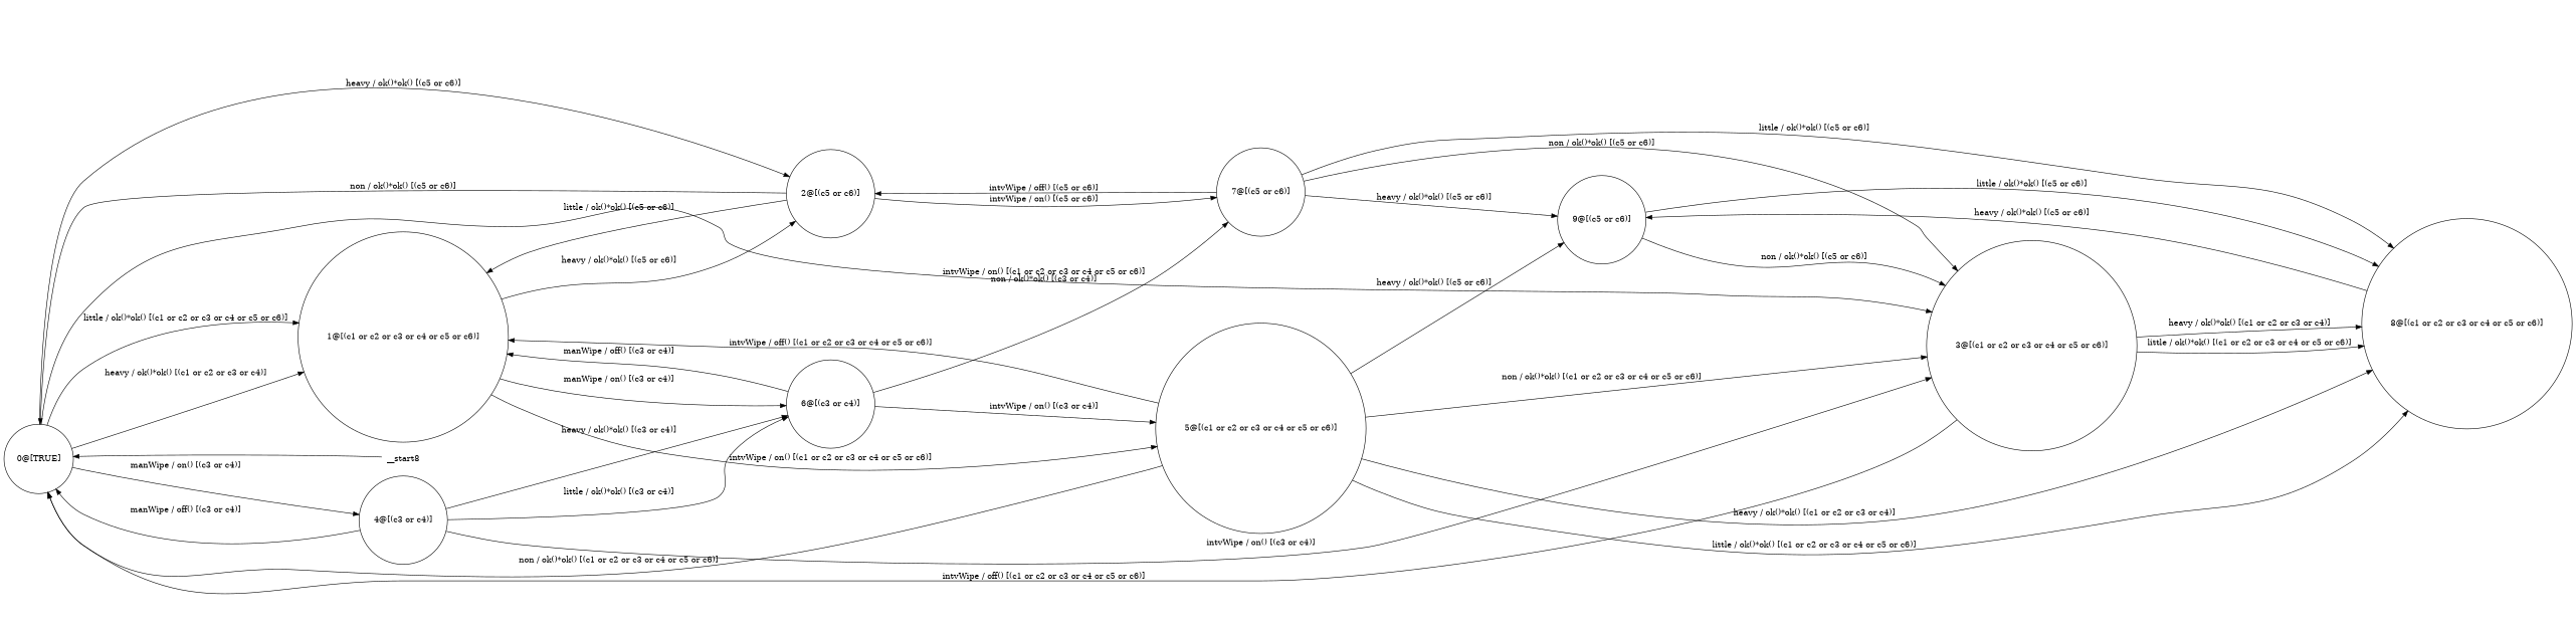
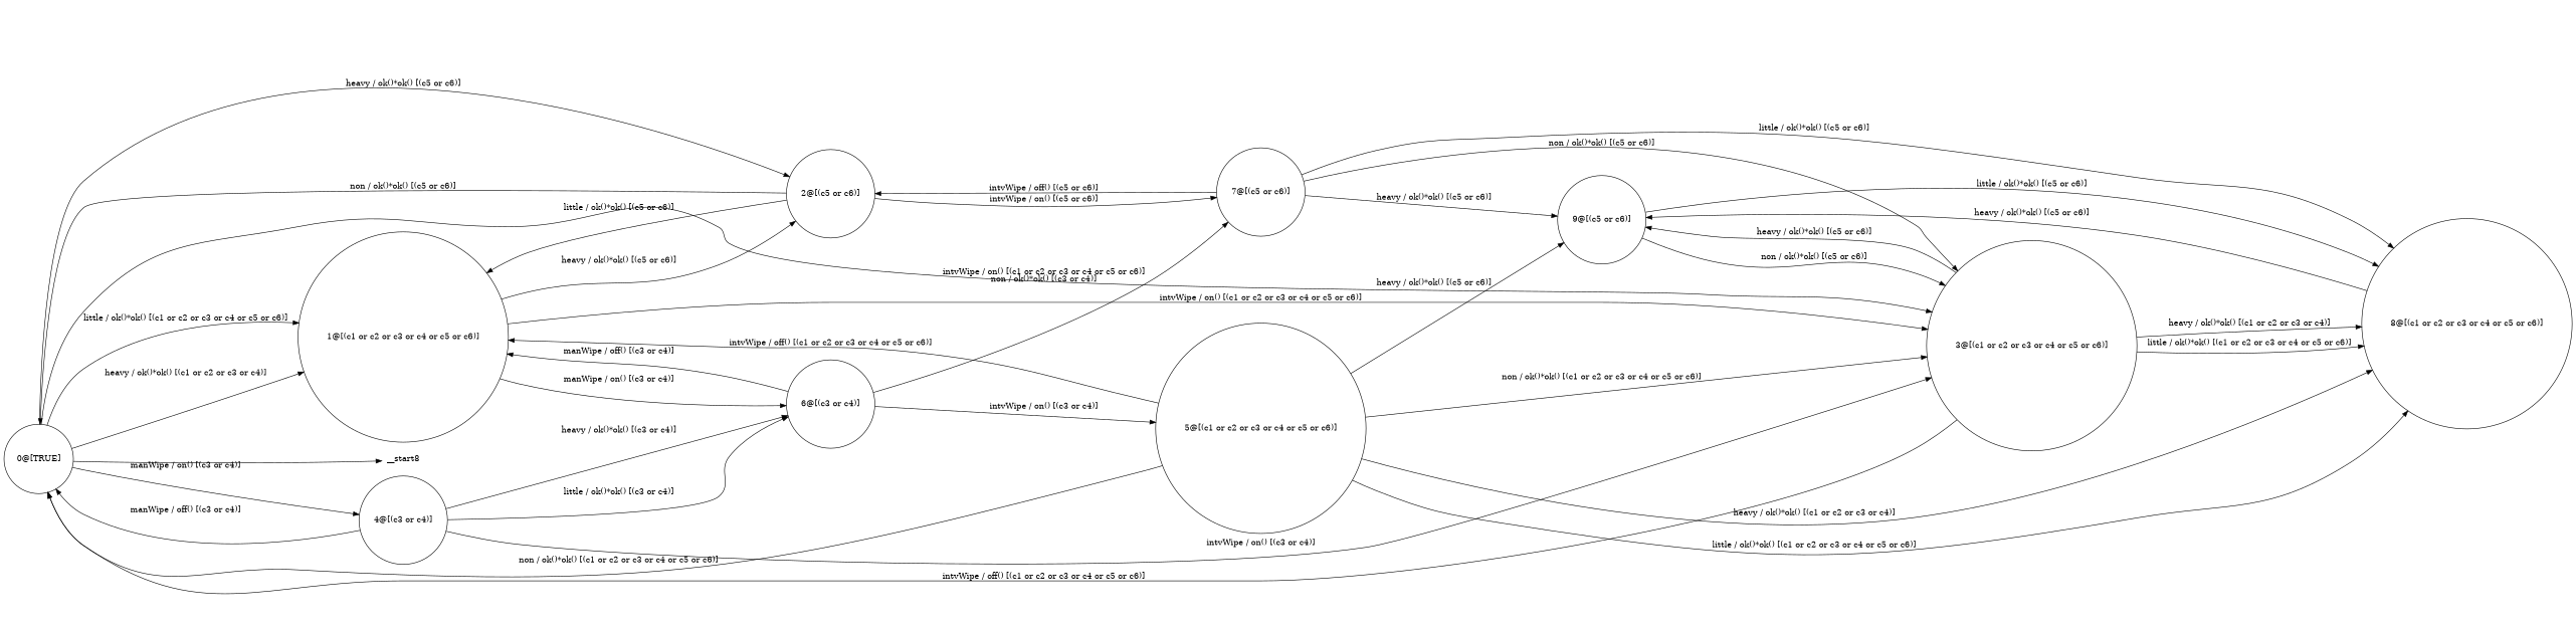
  digraph {
    rankdir=LR
    node [shape=circle]
    edge [lblstyle="above, sloped"]
    n1 [label="0@[TRUE]"]
    n2 [label="1@[(c1 or c2 or c3 or c4 or c5 or c6)]"]
    n3 [label="2@[(c5 or c6)]"]
    n4 [label="3@[(c1 or c2 or c3 or c4 or c5 or c6)]"]
    n5 [label="4@[(c3 or c4)]"]
    n6 [label="5@[(c1 or c2 or c3 or c4 or c5 or c6)]"]
    n7 [label="6@[(c3 or c4)]"]
    n8 [label="7@[(c5 or c6)]"]
    n9 [label="8@[(c1 or c2 or c3 or c4 or c5 or c6)]"]
    n10 [label="9@[(c5 or c6)]"]
    n11 [height=0 label=__start8 shape=none width=0]
    n1 -> n2 [label="heavy / ok()*ok() [(c1 or c2 or c3 or c4)]"]
    n1 -> n2 [label="little / ok()*ok() [(c1 or c2 or c3 or c4 or c5 or c6)]"]
    n1 -> n3 [label="heavy / ok()*ok() [(c5 or c6)]"]
    n1 -> n4 [label="intvWipe / on() [(c1 or c2 or c3 or c4 or c5 or c6)]"]
    n1 -> n5 [label="manWipe / on() [(c3 or c4)]"]
    n2 -> n3 [label="heavy / ok()*ok() [(c5 or c6)]"]
-   n2 -> n6 [label="intvWipe / on() [(c1 or c2 or c3 or c4 or c5 or c6)]"]
+   n2 -> n4 [label="intvWipe / on() [(c1 or c2 or c3 or c4 or c5 or c6)]"]
    n2 -> n7 [label="manWipe / on() [(c3 or c4)]"]
    n3 -> n1 [label="non / ok()*ok() [(c5 or c6)]"]
    n3 -> n2 [label="little / ok()*ok() [(c5 or c6)]"]
    n3 -> n8 [label="intvWipe / on() [(c5 or c6)]"]
    n4 -> n1 [label="intvWipe / off() [(c1 or c2 or c3 or c4 or c5 or c6)]"]
    n4 -> n9 [label="heavy / ok()*ok() [(c1 or c2 or c3 or c4)]"]
    n4 -> n9 [label="little / ok()*ok() [(c1 or c2 or c3 or c4 or c5 or c6)]"]
+   n4 -> n10 [label="heavy / ok()*ok() [(c5 or c6)]"]
    n5 -> n1 [label="manWipe / off() [(c3 or c4)]"]
    n5 -> n4 [label="intvWipe / on() [(c3 or c4)]"]
    n5 -> n7 [label="heavy / ok()*ok() [(c3 or c4)]"]
    n5 -> n7 [label="little / ok()*ok() [(c3 or c4)]"]
    n6 -> n1 [label="non / ok()*ok() [(c1 or c2 or c3 or c4 or c5 or c6)]"]
    n6 -> n2 [label="intvWipe / off() [(c1 or c2 or c3 or c4 or c5 or c6)]"]
    n6 -> n4 [label="non / ok()*ok() [(c1 or c2 or c3 or c4 or c5 or c6)]"]
    n6 -> n9 [label="heavy / ok()*ok() [(c1 or c2 or c3 or c4)]"]
    n6 -> n9 [label="little / ok()*ok() [(c1 or c2 or c3 or c4 or c5 or c6)]"]
    n6 -> n10 [label="heavy / ok()*ok() [(c5 or c6)]"]
    n7 -> n2 [label="manWipe / off() [(c3 or c4)]"]
    n7 -> n6 [label="intvWipe / on() [(c3 or c4)]"]
    n7 -> n8 [label="non / ok()*ok() [(c3 or c4)]"]
    n8 -> n3 [label="intvWipe / off() [(c5 or c6)]"]
    n8 -> n4 [label="non / ok()*ok() [(c5 or c6)]"]
    n8 -> n9 [label="little / ok()*ok() [(c5 or c6)]"]
    n8 -> n10 [label="heavy / ok()*ok() [(c5 or c6)]"]
    n9 -> n10 [label="heavy / ok()*ok() [(c5 or c6)]"]
    n10 -> n4 [label="non / ok()*ok() [(c5 or c6)]"]
    n10 -> n9 [label="little / ok()*ok() [(c5 or c6)]"]
-   n11 -> n1
+   n1 -> n11
  }
